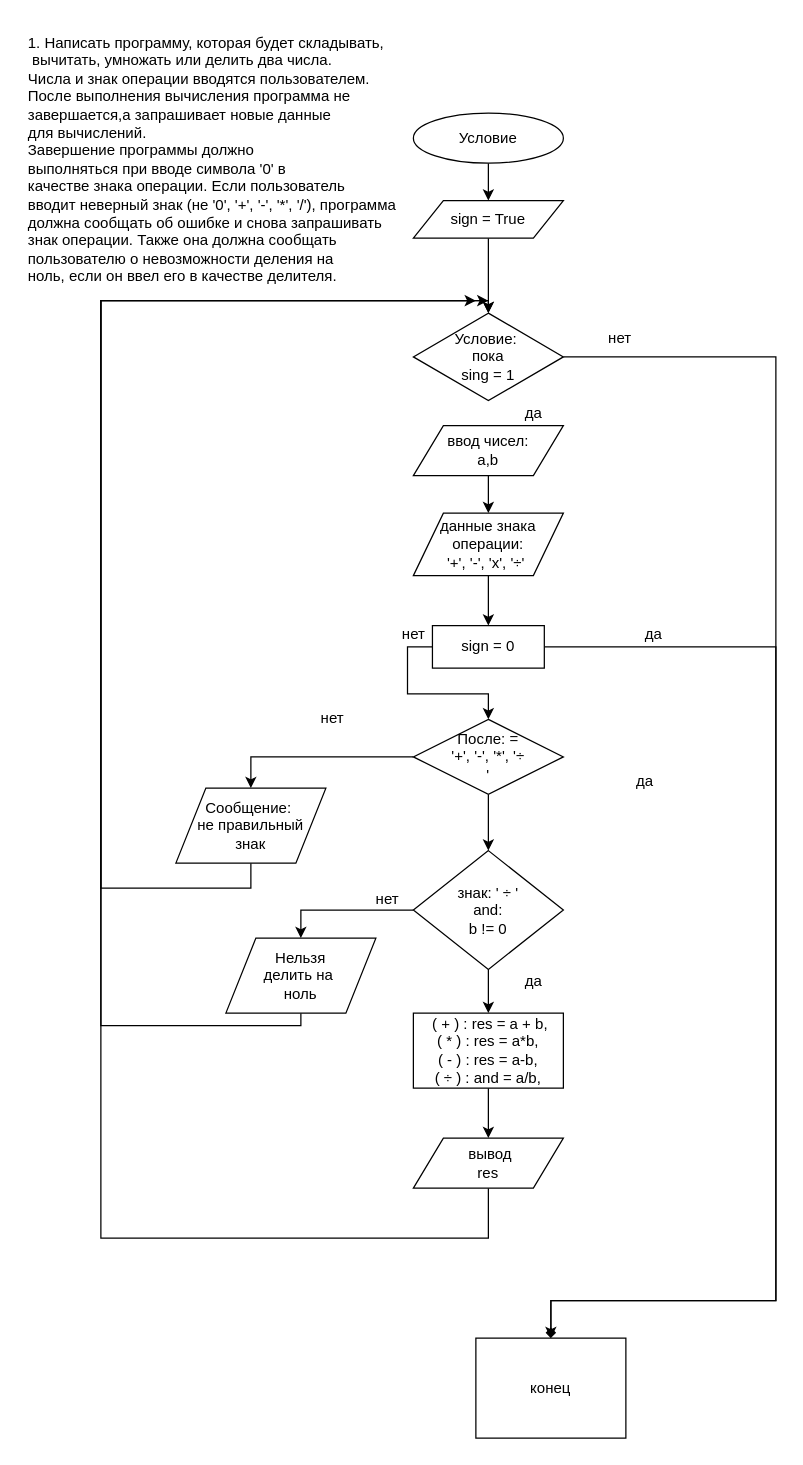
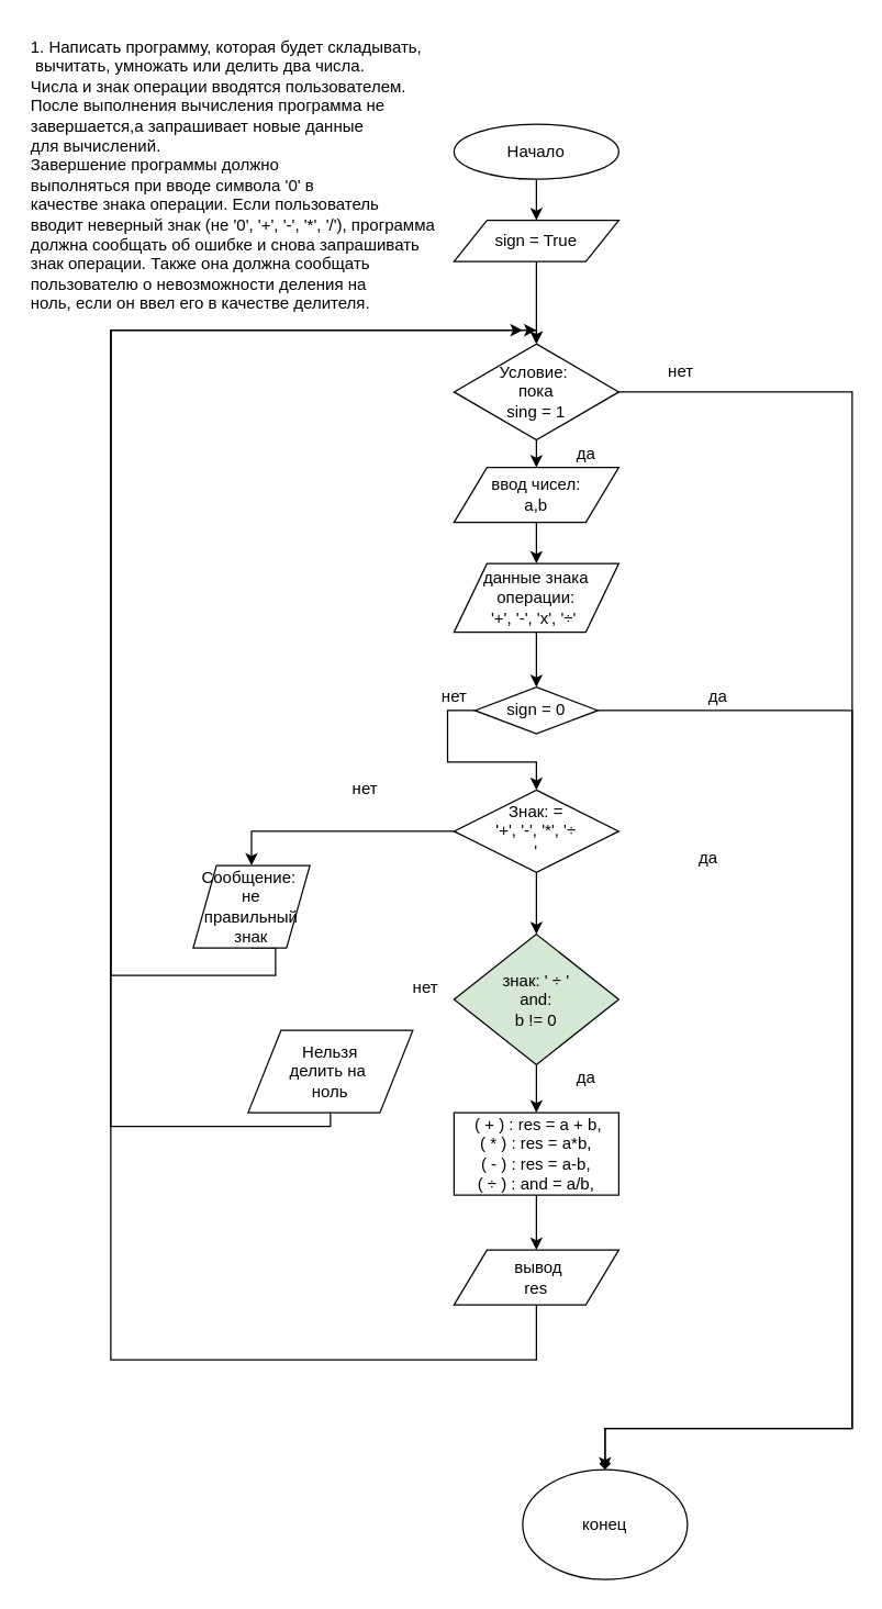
  <mxCell id="0" />
  <mxCell id="1" parent="0" />
  <mxCell id="2" style="edgeStyle=orthogonalEdgeStyle;rounded=0;orthogonalLoop=1;jettySize=auto;html=1;exitX=0.5;exitY=1;exitDx=0;exitDy=0;entryX=0.5;entryY=0;entryDx=0;entryDy=0;" parent="1" source="3" target="5" edge="1"><mxGeometry relative="1" as="geometry" /></mxCell>
- <mxCell id="3" value="Условие" style="ellipse;whiteSpace=wrap;html=1;" parent="1" vertex="1"><mxGeometry x="330" y="90" width="120" height="40" as="geometry" /></mxCell>
+ <mxCell id="3" value="Начало" style="ellipse;whiteSpace=wrap;html=1;" parent="1" vertex="1"><mxGeometry x="330" y="90" width="120" height="40" as="geometry" /></mxCell>
  <mxCell id="4" style="edgeStyle=orthogonalEdgeStyle;rounded=0;orthogonalLoop=1;jettySize=auto;html=1;exitX=0.5;exitY=1;exitDx=0;exitDy=0;entryX=0.5;entryY=0;entryDx=0;entryDy=0;" parent="1" source="5" target="7" edge="1"><mxGeometry relative="1" as="geometry" /></mxCell>
  <mxCell id="5" value="sign = True" style="shape=parallelogram;perimeter=parallelogramPerimeter;whiteSpace=wrap;html=1;" parent="1" vertex="1"><mxGeometry x="330" y="160" width="120" height="30" as="geometry" /></mxCell>
+ <mxCell id="6" style="edgeStyle=orthogonalEdgeStyle;rounded=0;orthogonalLoop=1;jettySize=auto;html=1;exitX=0.5;exitY=1;exitDx=0;exitDy=0;entryX=0.5;entryY=0;entryDx=0;entryDy=0;" parent="1" source="7" target="9" edge="1"><mxGeometry relative="1" as="geometry" /></mxCell>
  <mxCell id="7" value="Условие:&amp;nbsp;&lt;br&gt;пока &lt;br&gt;sing = 1" style="rhombus;whiteSpace=wrap;html=1;" parent="1" vertex="1"><mxGeometry x="330" y="250" width="120" height="70" as="geometry" /></mxCell>
  <mxCell id="8" style="edgeStyle=orthogonalEdgeStyle;rounded=0;orthogonalLoop=1;jettySize=auto;html=1;exitX=0.5;exitY=1;exitDx=0;exitDy=0;entryX=0.5;entryY=0;entryDx=0;entryDy=0;" parent="1" source="9" target="11" edge="1"><mxGeometry relative="1" as="geometry" /></mxCell>
  <mxCell id="9" value="ввод чисел:&lt;br&gt;a,b" style="shape=parallelogram;perimeter=parallelogramPerimeter;whiteSpace=wrap;html=1;" parent="1" vertex="1"><mxGeometry x="330" y="340" width="120" height="40" as="geometry" /></mxCell>
  <mxCell id="10" style="edgeStyle=orthogonalEdgeStyle;rounded=0;orthogonalLoop=1;jettySize=auto;html=1;exitX=0.5;exitY=1;exitDx=0;exitDy=0;entryX=0.5;entryY=0;entryDx=0;entryDy=0;" parent="1" source="11" target="36" edge="1"><mxGeometry relative="1" as="geometry" /></mxCell>
  <mxCell id="11" value="данные знака операции:&lt;br&gt;&lt;span style=&quot;text-align: left&quot;&gt;&lt;span style=&quot;white-space: nowrap&quot;&gt;'+', '-', 'х', '÷'&lt;/span&gt;&lt;/span&gt;&amp;nbsp;" style="shape=parallelogram;perimeter=parallelogramPerimeter;whiteSpace=wrap;html=1;" parent="1" vertex="1"><mxGeometry x="330" y="410" width="120" height="50" as="geometry" /></mxCell>
  <mxCell id="12" style="edgeStyle=orthogonalEdgeStyle;rounded=0;orthogonalLoop=1;jettySize=auto;html=1;exitX=1;exitY=0.5;exitDx=0;exitDy=0;entryX=0.5;entryY=0;entryDx=0;entryDy=0;" parent="1" source="7" target="15" edge="1"><mxGeometry relative="1" as="geometry"><mxPoint x="610" y="1110" as="targetPoint" /><mxPoint x="420" y="660" as="sourcePoint" /><Array as="points"><mxPoint x="620" y="285" /><mxPoint x="620" y="1040" /><mxPoint x="440" y="1040" /></Array></mxGeometry></mxCell>
  <mxCell id="13" style="edgeStyle=orthogonalEdgeStyle;rounded=0;orthogonalLoop=1;jettySize=auto;html=1;exitX=0.5;exitY=1;exitDx=0;exitDy=0;entryX=0.5;entryY=0;entryDx=0;entryDy=0;" parent="1" source="14" target="24" edge="1"><mxGeometry relative="1" as="geometry" /></mxCell>
  <mxCell id="14" value="&amp;nbsp;( + ) : res = a + b,&lt;br&gt;( * ) : res = a*b,&lt;br&gt;( - ) : res = a-b,&lt;br&gt;(&amp;nbsp;÷ ) : and = a/b," style="rounded=0;whiteSpace=wrap;html=1;" parent="1" vertex="1"><mxGeometry x="330" y="810" width="120" height="60" as="geometry" /></mxCell>
- <mxCell id="15" value="конец" style="whiteSpace=wrap;html=1;rounded=0;" parent="1" vertex="1"><mxGeometry x="380" y="1070" width="120" height="80" as="geometry" /></mxCell>
+ <mxCell id="15" value="конец" style="ellipse;whiteSpace=wrap;html=1;" parent="1" vertex="1"><mxGeometry x="380" y="1070" width="120" height="80" as="geometry" /></mxCell>
  <mxCell id="16" value="нет" style="text;html=1;align=center;verticalAlign=middle;resizable=0;points=[];autosize=1;" parent="1" vertex="1"><mxGeometry x="480" y="260" width="30" height="20" as="geometry" /></mxCell>
  <mxCell id="17" value="да" style="text;html=1;align=center;verticalAlign=middle;resizable=0;points=[];autosize=1;" parent="1" vertex="1"><mxGeometry x="411" y="320" width="30" height="20" as="geometry" /></mxCell>
  <mxCell id="18" style="edgeStyle=orthogonalEdgeStyle;rounded=0;orthogonalLoop=1;jettySize=auto;html=1;exitX=0;exitY=0.5;exitDx=0;exitDy=0;entryX=0.5;entryY=0;entryDx=0;entryDy=0;" parent="1" source="20" target="22" edge="1"><mxGeometry relative="1" as="geometry" /></mxCell>
  <mxCell id="19" style="edgeStyle=orthogonalEdgeStyle;rounded=0;orthogonalLoop=1;jettySize=auto;html=1;exitX=0.5;exitY=1;exitDx=0;exitDy=0;entryX=0.5;entryY=0;entryDx=0;entryDy=0;" parent="1" source="20" target="27" edge="1"><mxGeometry relative="1" as="geometry" /></mxCell>
- <mxCell id="20" value="&lt;span style=&quot;text-align: left&quot;&gt;&lt;span style=&quot;white-space: nowrap&quot;&gt;После: = &lt;/span&gt;&lt;br&gt;&lt;span style=&quot;white-space: nowrap&quot;&gt;'+', '-', '*', '÷&lt;/span&gt;&lt;br&gt;&lt;span style=&quot;white-space: nowrap&quot;&gt;'&lt;/span&gt;&lt;/span&gt;" style="rhombus;whiteSpace=wrap;html=1;" parent="1" vertex="1"><mxGeometry x="330" y="575" width="120" height="60" as="geometry" /></mxCell>
+ <mxCell id="20" value="&lt;span style=&quot;text-align: left&quot;&gt;&lt;span style=&quot;white-space: nowrap&quot;&gt;Знак: = &lt;/span&gt;&lt;br&gt;&lt;span style=&quot;white-space: nowrap&quot;&gt;'+', '-', '*', '÷&lt;/span&gt;&lt;br&gt;&lt;span style=&quot;white-space: nowrap&quot;&gt;'&lt;/span&gt;&lt;/span&gt;" style="rhombus;whiteSpace=wrap;html=1;" parent="1" vertex="1"><mxGeometry x="330" y="575" width="120" height="60" as="geometry" /></mxCell>
  <mxCell id="21" style="edgeStyle=orthogonalEdgeStyle;rounded=0;orthogonalLoop=1;jettySize=auto;html=1;exitX=0.5;exitY=1;exitDx=0;exitDy=0;" parent="1" source="22" edge="1"><mxGeometry relative="1" as="geometry"><mxPoint x="390" y="250" as="targetPoint" /><Array as="points"><mxPoint x="200" y="710" /><mxPoint x="80" y="710" /><mxPoint x="80" y="240" /><mxPoint x="390" y="240" /></Array></mxGeometry></mxCell>
- <mxCell id="22" value="Сообщение:&amp;nbsp;&lt;br&gt;не правильный&lt;br&gt;знак" style="shape=parallelogram;perimeter=parallelogramPerimeter;whiteSpace=wrap;html=1;" parent="1" vertex="1"><mxGeometry x="140" y="630" width="120" height="60" as="geometry" /></mxCell>
+ <mxCell id="22" value="Сообщение:&amp;nbsp;&lt;br&gt;не правильный&lt;br&gt;знак" style="shape=parallelogram;perimeter=parallelogramPerimeter;whiteSpace=wrap;html=1;" parent="1" vertex="1"><mxGeometry x="140" y="630" width="85" height="60" as="geometry" /></mxCell>
  <mxCell id="23" style="edgeStyle=orthogonalEdgeStyle;rounded=0;orthogonalLoop=1;jettySize=auto;html=1;exitX=0.5;exitY=1;exitDx=0;exitDy=0;" parent="1" source="24" edge="1"><mxGeometry relative="1" as="geometry"><mxPoint x="390" y="240" as="targetPoint" /><Array as="points"><mxPoint x="390" y="990" /><mxPoint x="80" y="990" /><mxPoint x="80" y="240" /></Array></mxGeometry></mxCell>
  <mxCell id="24" value="&amp;nbsp;вывод&lt;br&gt;res" style="shape=parallelogram;perimeter=parallelogramPerimeter;whiteSpace=wrap;html=1;" parent="1" vertex="1"><mxGeometry x="330" y="910" width="120" height="40" as="geometry" /></mxCell>
  <mxCell id="25" style="edgeStyle=orthogonalEdgeStyle;rounded=0;orthogonalLoop=1;jettySize=auto;html=1;exitX=0.5;exitY=1;exitDx=0;exitDy=0;entryX=0.5;entryY=0;entryDx=0;entryDy=0;" parent="1" source="27" target="14" edge="1"><mxGeometry relative="1" as="geometry" /></mxCell>
- <mxCell id="26" style="edgeStyle=orthogonalEdgeStyle;rounded=0;orthogonalLoop=1;jettySize=auto;html=1;exitX=0;exitY=0.5;exitDx=0;exitDy=0;entryX=0.5;entryY=0;entryDx=0;entryDy=0;" parent="1" source="27" target="33" edge="1"><mxGeometry relative="1" as="geometry" /></mxCell>
- <mxCell id="27" value="знак: ' ÷ '&lt;br&gt;and:&lt;br&gt;b != 0" style="rhombus;whiteSpace=wrap;html=1;" parent="1" vertex="1"><mxGeometry x="330" y="680" width="120" height="95" as="geometry" /></mxCell>
+ <mxCell id="27" value="знак: ' ÷ '&lt;br&gt;and:&lt;br&gt;b != 0" style="rhombus;whiteSpace=wrap;html=1;fillColor=#d5e8d4;" parent="1" vertex="1"><mxGeometry x="330" y="680" width="120" height="95" as="geometry" /></mxCell>
  <mxCell id="28" style="edgeStyle=orthogonalEdgeStyle;rounded=0;orthogonalLoop=1;jettySize=auto;html=1;exitX=0.5;exitY=1;exitDx=0;exitDy=0;" parent="1" source="3" target="3" edge="1"><mxGeometry relative="1" as="geometry" /></mxCell>
  <mxCell id="29" value="да" style="text;html=1;align=center;verticalAlign=middle;resizable=0;points=[];autosize=1;" parent="1" vertex="1"><mxGeometry x="500" y="615" width="30" height="20" as="geometry" /></mxCell>
  <mxCell id="30" value="нет" style="text;html=1;align=center;verticalAlign=middle;resizable=0;points=[];autosize=1;" parent="1" vertex="1"><mxGeometry x="250" y="564" width="30" height="20" as="geometry" /></mxCell>
  <mxCell id="31" value="да" style="text;html=1;align=center;verticalAlign=middle;resizable=0;points=[];autosize=1;" parent="1" vertex="1"><mxGeometry x="411" y="775" width="30" height="20" as="geometry" /></mxCell>
  <mxCell id="32" style="edgeStyle=orthogonalEdgeStyle;rounded=0;orthogonalLoop=1;jettySize=auto;html=1;exitX=0.5;exitY=1;exitDx=0;exitDy=0;" parent="1" source="33" edge="1"><mxGeometry relative="1" as="geometry"><mxPoint x="380" y="240" as="targetPoint" /><Array as="points"><mxPoint x="240" y="820" /><mxPoint x="80" y="820" /><mxPoint x="80" y="240" /></Array></mxGeometry></mxCell>
  <mxCell id="33" value="Нельзя &lt;br&gt;делить на&amp;nbsp;&lt;br&gt;ноль" style="shape=parallelogram;perimeter=parallelogramPerimeter;whiteSpace=wrap;html=1;" parent="1" vertex="1"><mxGeometry x="180" y="750" width="120" height="60" as="geometry" /></mxCell>
  <mxCell id="34" style="edgeStyle=orthogonalEdgeStyle;rounded=0;orthogonalLoop=1;jettySize=auto;html=1;exitX=1;exitY=0.5;exitDx=0;exitDy=0;entryX=0.5;entryY=0;entryDx=0;entryDy=0;endArrow=diamond;" parent="1" source="36" target="15" edge="1"><mxGeometry relative="1" as="geometry"><Array as="points"><mxPoint x="620" y="517" /><mxPoint x="620" y="1040" /><mxPoint x="440" y="1040" /></Array></mxGeometry></mxCell>
  <mxCell id="35" style="edgeStyle=orthogonalEdgeStyle;rounded=0;orthogonalLoop=1;jettySize=auto;html=1;exitX=0;exitY=0.5;exitDx=0;exitDy=0;entryX=0.5;entryY=0;entryDx=0;entryDy=0;" parent="1" source="36" target="20" edge="1"><mxGeometry relative="1" as="geometry" /></mxCell>
- <mxCell id="36" value="sign = 0" style="whiteSpace=wrap;html=1;rounded=0;" parent="1" vertex="1"><mxGeometry x="345.25" y="500" width="89.5" height="34" as="geometry" /></mxCell>
+ <mxCell id="36" value="sign = 0" style="rhombus;whiteSpace=wrap;html=1;" parent="1" vertex="1"><mxGeometry x="345.25" y="500" width="89.5" height="34" as="geometry" /></mxCell>
  <mxCell id="37" value="да" style="text;html=1;align=center;verticalAlign=middle;resizable=0;points=[];autosize=1;" parent="1" vertex="1"><mxGeometry x="507" y="497" width="30" height="20" as="geometry" /></mxCell>
  <mxCell id="38" value="нет" style="text;html=1;align=center;verticalAlign=middle;resizable=0;points=[];autosize=1;" parent="1" vertex="1"><mxGeometry x="315.25" y="497" width="30" height="20" as="geometry" /></mxCell>
  <mxCell id="39" value="нет" style="text;html=1;align=center;verticalAlign=middle;resizable=0;points=[];autosize=1;" parent="1" vertex="1"><mxGeometry x="294" y="709" width="30" height="20" as="geometry" /></mxCell>
  <mxCell id="40" value="1. Написать программу, которая будет складывать,&lt;br&gt;&amp;nbsp;вычитать, умножать или делить два числа.&lt;br&gt;Числа и знак операции вводятся пользователем. &lt;br&gt;После выполнения вычисления программа не &lt;br&gt;завершается,а запрашивает новые данные &lt;br&gt;для вычислений. &lt;br&gt;Завершение программы должно &lt;br&gt;выполняться при вводе символа '0' в &lt;br&gt;качестве знака операции. Если пользователь &lt;br&gt;вводит неверный знак (не '0', '+', '-', '*', '/'), программа &lt;br&gt;должна сообщать об ошибке и снова запрашивать &lt;br&gt;знак операции. Также она должна сообщать &lt;br&gt;пользователю о невозможности деления на &lt;br&gt;ноль, если он ввел его в качестве делителя." style="text;html=1;" parent="1" vertex="1"><mxGeometry x="20" y="20" width="310" height="230" as="geometry" /></mxCell>
